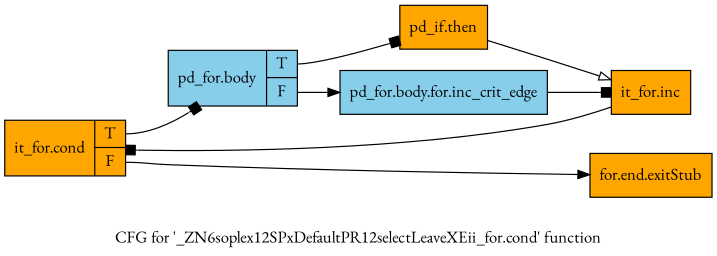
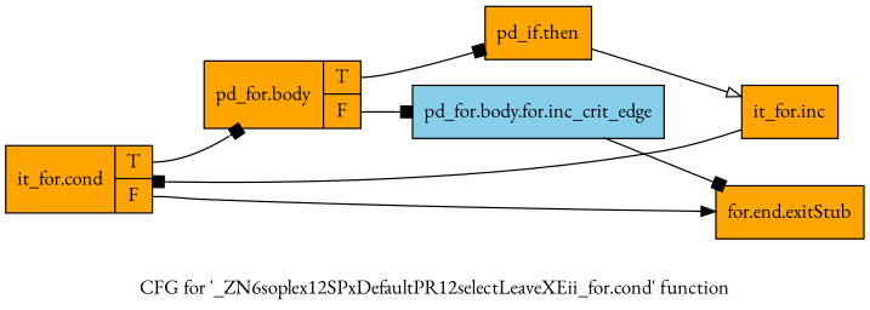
  digraph {
    fontname="EB Garamond"
    label="CFG for '_ZN6soplex12SPxDefaultPR12selectLeaveXEii_for.cond' function"
    rankdir=LR
    node [fillcolor=orange fontname="EB Garamond" shape=record style=filled]
    edge [arrowhead=box fontname="EB Garamond"]
    n1 [label="{it_for.cond|{<s0>T|<s1>F}}"]
    n2 [label="{for.end.exitStub}"]
-   n3 [fillcolor=skyblue label="{pd_for.body|{<s0>T|<s1>F}}"]
+   n3 [label="{pd_for.body|{<s0>T|<s1>F}}"]
    n4 [label="{pd_if.then}"]
    n5 [fillcolor=skyblue label="{pd_for.body.for.inc_crit_edge}"]
    n6 [label="{it_for.inc}"]
    n1 -> n2 [arrowhead=normal tailport=s1]
    n1 -> n3 [tailport=s0]
    n3 -> n4 [tailport=s0]
-   n3 -> n5 [arrowhead=normal tailport=s1]
+   n3 -> n5 [tailport=s1]
    n4 -> n6 [arrowhead=onormal]
-   n5 -> n6
+   n5 -> n2
    n6 -> n1
  }
